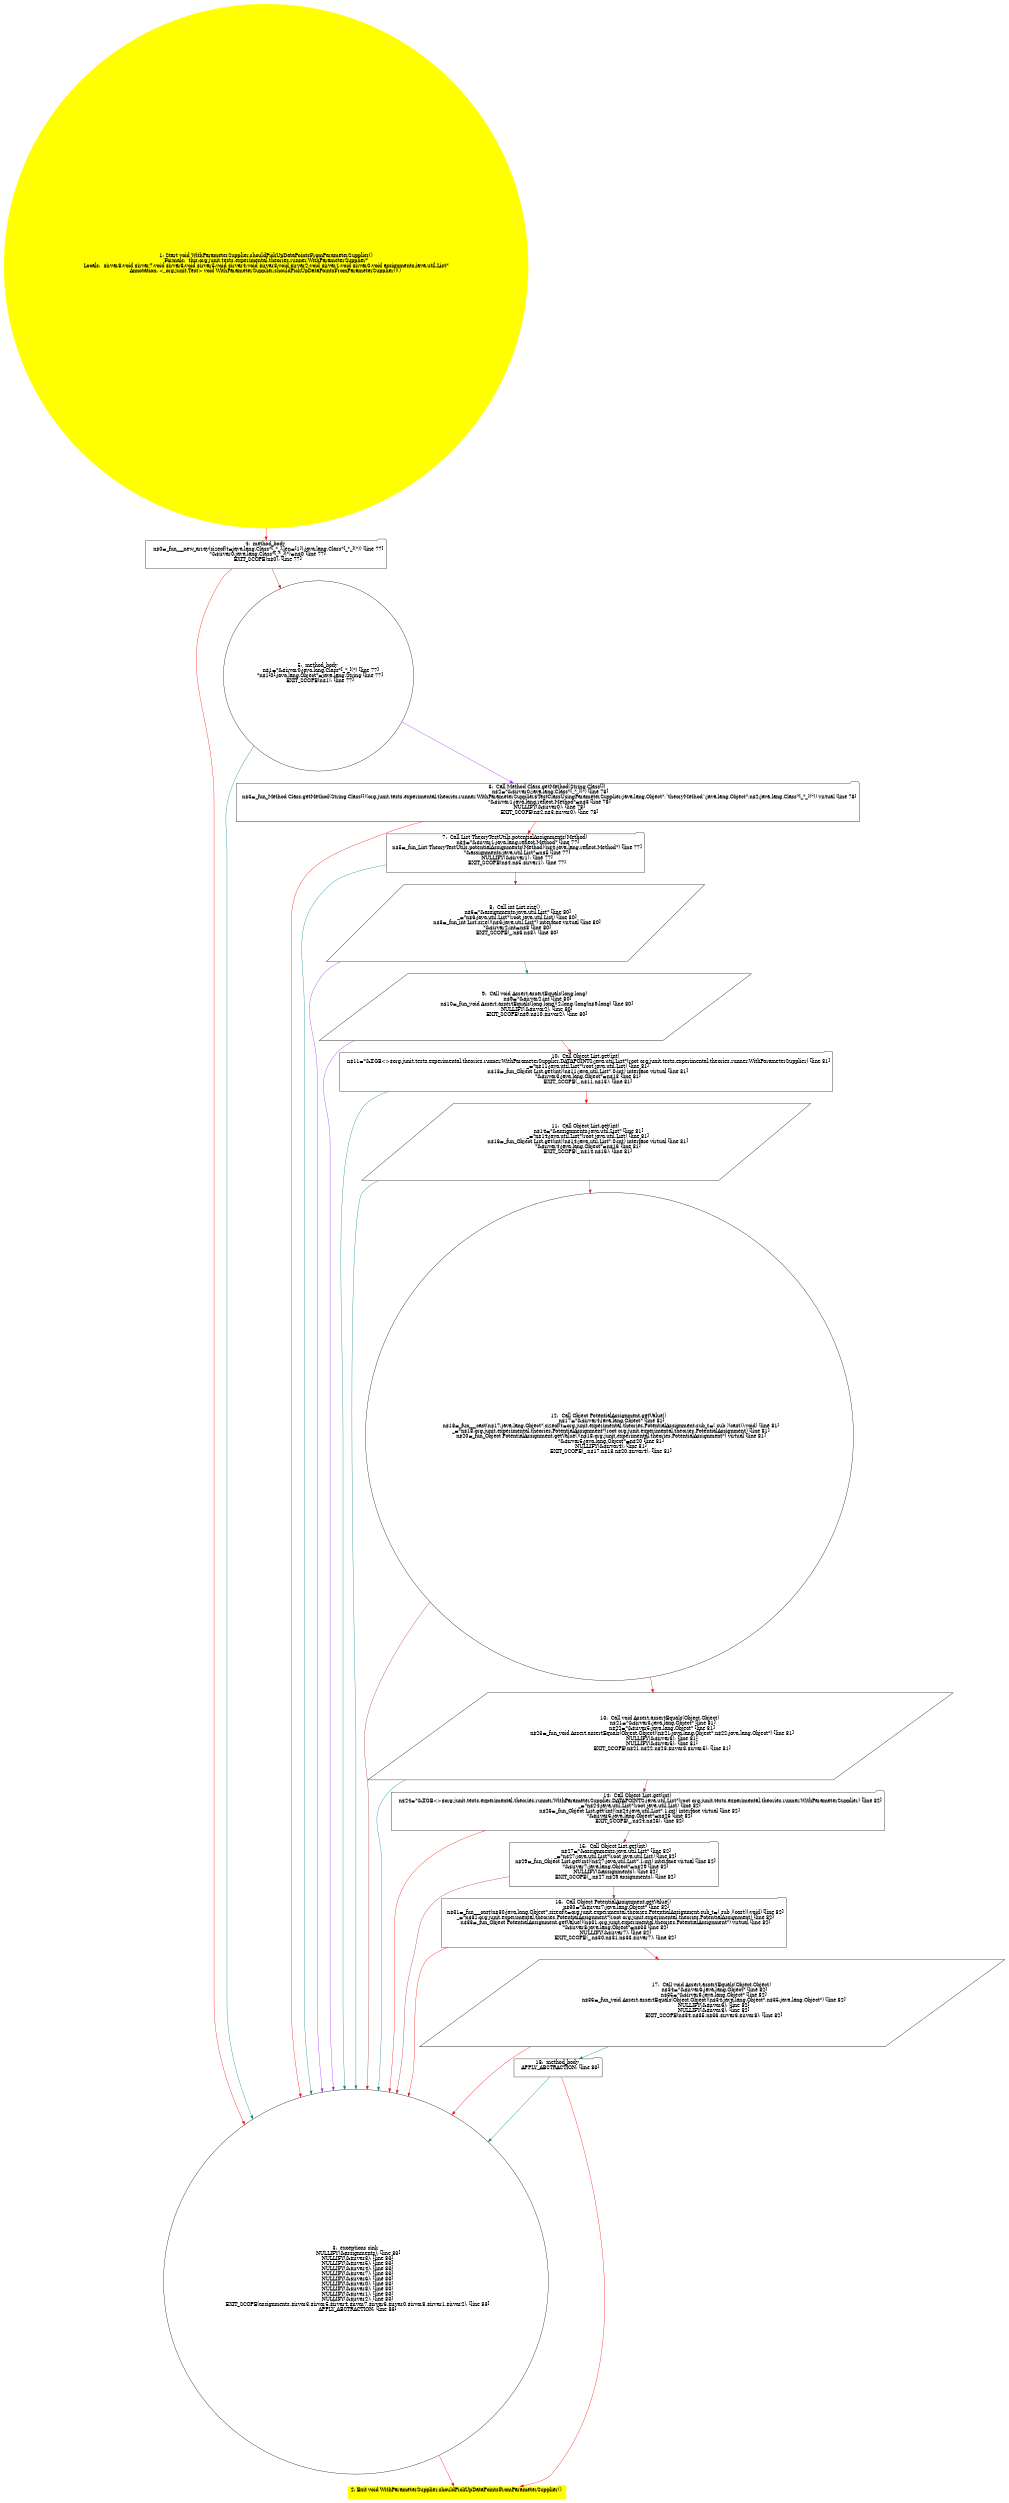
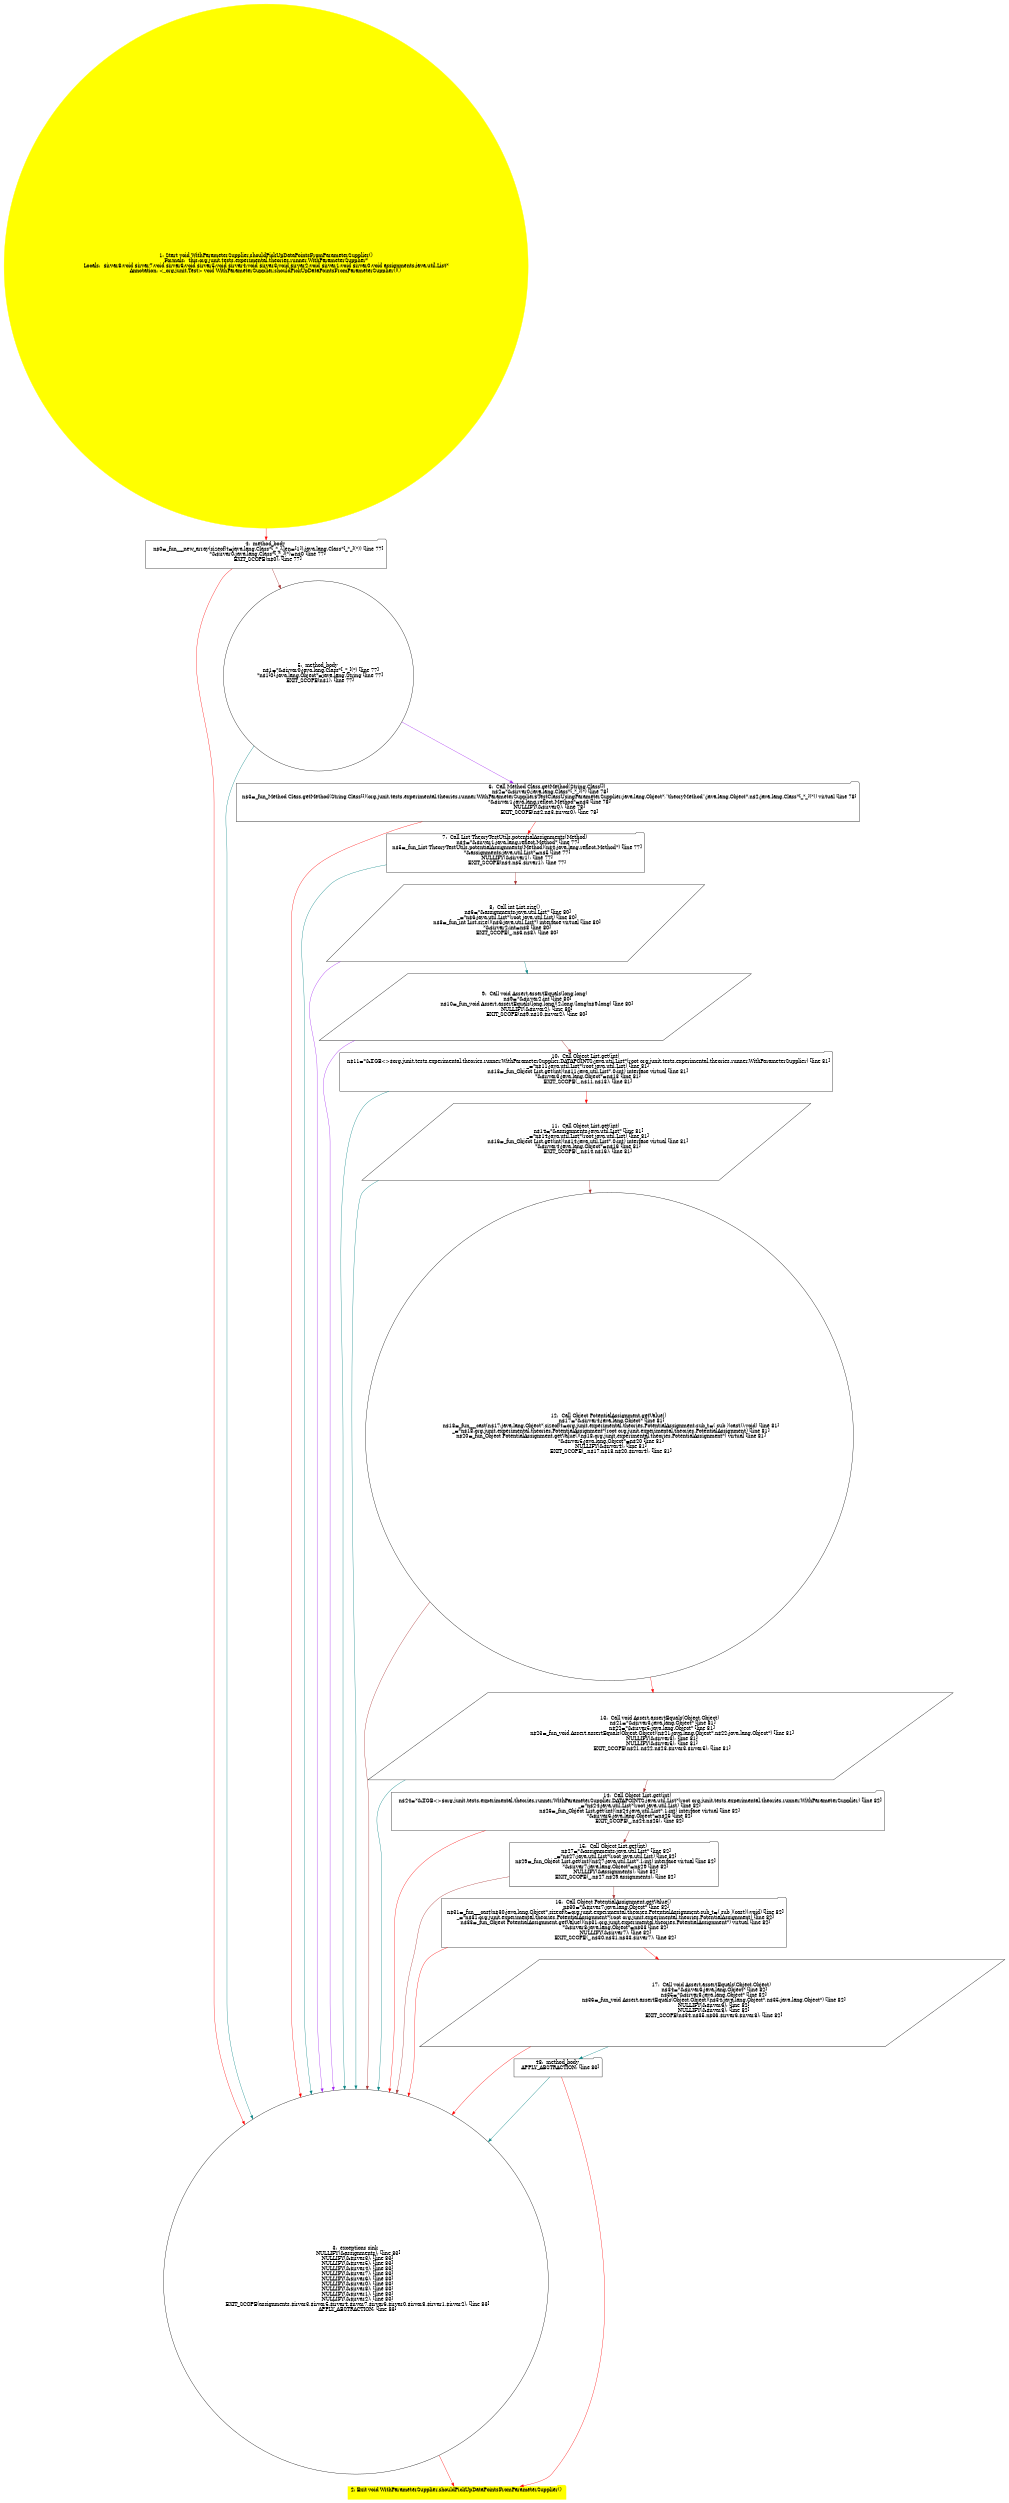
  digraph {
    node [shape=folder]
    edge [color=red]
    n1 [color=yellow label="1: Start void WithParameterSupplier.shouldPickUpDataPointsFromParameterSupplier()\nFormals:  this:org.junit.tests.experimental.theories.runner.WithParameterSupplier*\nLocals:  $irvar8:void $irvar7:void $irvar6:void $irvar5:void $irvar4:void $irvar3:void $irvar2:void $irvar1:void $irvar0:void assignments:java.util.List*\nAnnotation: <_org.junit.Test> void WithParameterSupplier.shouldPickUpDataPointsFromParameterSupplier()() \n  " style=filled shape=circle]
    n2 [label="4:  method_body \n   n$0=_fun___new_array(sizeof(t=java.lang.Class*[_*_];len=[1]):java.lang.Class*[_*_](*)) [line 77]\n  *&$irvar0:java.lang.Class*[_*_](*)=n$0 [line 77]\n  EXIT_SCOPE(n$0); [line 77]\n "]
    n3 [label="3:  exceptions sink \n   NULLIFY(&assignments); [line 83]\n  NULLIFY(&$irvar3); [line 83]\n  NULLIFY(&$irvar5); [line 83]\n  NULLIFY(&$irvar4); [line 83]\n  NULLIFY(&$irvar7); [line 83]\n  NULLIFY(&$irvar6); [line 83]\n  NULLIFY(&$irvar0); [line 83]\n  NULLIFY(&$irvar8); [line 83]\n  NULLIFY(&$irvar1); [line 83]\n  NULLIFY(&$irvar2); [line 83]\n  EXIT_SCOPE(assignments,$irvar3,$irvar5,$irvar4,$irvar7,$irvar6,$irvar0,$irvar8,$irvar1,$irvar2); [line 83]\n  APPLY_ABSTRACTION; [line 83]\n " shape=circle]
    n4 [label="5:  method_body \n   n$1=*&$irvar0:java.lang.Class*[_*_](*) [line 77]\n  *n$1[0]:java.lang.Object*=java.lang.String [line 77]\n  EXIT_SCOPE(n$1); [line 77]\n " shape=circle]
    n5 [color=yellow label="2: Exit void WithParameterSupplier.shouldPickUpDataPointsFromParameterSupplier() \n  " style=filled]
    n6 [label="6:  Call Method Class.getMethod(String,Class[]) \n   n$2=*&$irvar0:java.lang.Class*[_*_](*) [line 78]\n  n$3=_fun_Method Class.getMethod(String,Class[])(org.junit.tests.experimental.theories.runner.WithParameterSupplier$TestClassUsingParameterSupplier:java.lang.Object*,\"theoryMethod\":java.lang.Object*,n$2:java.lang.Class*[_*_](*)) virtual [line 78]\n  *&$irvar1:java.lang.reflect.Method*=n$3 [line 78]\n  NULLIFY(&$irvar0); [line 78]\n  EXIT_SCOPE(n$2,n$3,$irvar0); [line 78]\n "]
    n7 [label="7:  Call List TheoryTestUtils.potentialAssignments(Method) \n   n$4=*&$irvar1:java.lang.reflect.Method* [line 77]\n  n$5=_fun_List TheoryTestUtils.potentialAssignments(Method)(n$4:java.lang.reflect.Method*) [line 77]\n  *&assignments:java.util.List*=n$5 [line 77]\n  NULLIFY(&$irvar1); [line 77]\n  EXIT_SCOPE(n$4,n$5,$irvar1); [line 77]\n "]
    n8 [label="8:  Call int List.size() \n   n$6=*&assignments:java.util.List* [line 80]\n  _=*n$6:java.util.List*(root java.util.List) [line 80]\n  n$8=_fun_int List.size()(n$6:java.util.List*) interface virtual [line 80]\n  *&$irvar2:int=n$8 [line 80]\n  EXIT_SCOPE(_,n$6,n$8); [line 80]\n " shape=parallelogram]
    n9 [label="9:  Call void Assert.assertEquals(long,long) \n   n$9=*&$irvar2:int [line 80]\n  n$10=_fun_void Assert.assertEquals(long,long)(2:long,(long)n$9:long) [line 80]\n  NULLIFY(&$irvar2); [line 80]\n  EXIT_SCOPE(n$9,n$10,$irvar2); [line 80]\n " shape=parallelogram]
    n10 [label="10:  Call Object List.get(int) \n   n$11=*&#GB<>$org.junit.tests.experimental.theories.runner.WithParameterSupplier.DATAPOINTS:java.util.List*(root org.junit.tests.experimental.theories.runner.WithParameterSupplier) [line 81]\n  _=*n$11:java.util.List*(root java.util.List) [line 81]\n  n$13=_fun_Object List.get(int)(n$11:java.util.List*,0:int) interface virtual [line 81]\n  *&$irvar3:java.lang.Object*=n$13 [line 81]\n  EXIT_SCOPE(_,n$11,n$13); [line 81]\n "]
    n11 [label="11:  Call Object List.get(int) \n   n$14=*&assignments:java.util.List* [line 81]\n  _=*n$14:java.util.List*(root java.util.List) [line 81]\n  n$16=_fun_Object List.get(int)(n$14:java.util.List*,0:int) interface virtual [line 81]\n  *&$irvar4:java.lang.Object*=n$16 [line 81]\n  EXIT_SCOPE(_,n$14,n$16); [line 81]\n " shape=parallelogram]
    n12 [label="12:  Call Object PotentialAssignment.getValue() \n   n$17=*&$irvar4:java.lang.Object* [line 81]\n  n$18=_fun___cast(n$17:java.lang.Object*,sizeof(t=org.junit.experimental.theories.PotentialAssignment;sub_t=( sub )(cast)):void) [line 81]\n  _=*n$18:org.junit.experimental.theories.PotentialAssignment*(root org.junit.experimental.theories.PotentialAssignment) [line 81]\n  n$20=_fun_Object PotentialAssignment.getValue()(n$18:org.junit.experimental.theories.PotentialAssignment*) virtual [line 81]\n  *&$irvar5:java.lang.Object*=n$20 [line 81]\n  NULLIFY(&$irvar4); [line 81]\n  EXIT_SCOPE(_,n$17,n$18,n$20,$irvar4); [line 81]\n " shape=circle]
    n13 [label="13:  Call void Assert.assertEquals(Object,Object) \n   n$21=*&$irvar3:java.lang.Object* [line 81]\n  n$22=*&$irvar5:java.lang.Object* [line 81]\n  n$23=_fun_void Assert.assertEquals(Object,Object)(n$21:java.lang.Object*,n$22:java.lang.Object*) [line 81]\n  NULLIFY(&$irvar3); [line 81]\n  NULLIFY(&$irvar5); [line 81]\n  EXIT_SCOPE(n$21,n$22,n$23,$irvar3,$irvar5); [line 81]\n " shape=parallelogram]
    n14 [label="14:  Call Object List.get(int) \n   n$24=*&#GB<>$org.junit.tests.experimental.theories.runner.WithParameterSupplier.DATAPOINTS:java.util.List*(root org.junit.tests.experimental.theories.runner.WithParameterSupplier) [line 82]\n  _=*n$24:java.util.List*(root java.util.List) [line 82]\n  n$26=_fun_Object List.get(int)(n$24:java.util.List*,1:int) interface virtual [line 82]\n  *&$irvar6:java.lang.Object*=n$26 [line 82]\n  EXIT_SCOPE(_,n$24,n$26); [line 82]\n "]
    n15 [label="15:  Call Object List.get(int) \n   n$27=*&assignments:java.util.List* [line 82]\n  _=*n$27:java.util.List*(root java.util.List) [line 82]\n  n$29=_fun_Object List.get(int)(n$27:java.util.List*,1:int) interface virtual [line 82]\n  *&$irvar7:java.lang.Object*=n$29 [line 82]\n  NULLIFY(&assignments); [line 82]\n  EXIT_SCOPE(_,n$27,n$29,assignments); [line 82]\n "]
    n16 [label="16:  Call Object PotentialAssignment.getValue() \n   n$30=*&$irvar7:java.lang.Object* [line 82]\n  n$31=_fun___cast(n$30:java.lang.Object*,sizeof(t=org.junit.experimental.theories.PotentialAssignment;sub_t=( sub )(cast)):void) [line 82]\n  _=*n$31:org.junit.experimental.theories.PotentialAssignment*(root org.junit.experimental.theories.PotentialAssignment) [line 82]\n  n$33=_fun_Object PotentialAssignment.getValue()(n$31:org.junit.experimental.theories.PotentialAssignment*) virtual [line 82]\n  *&$irvar8:java.lang.Object*=n$33 [line 82]\n  NULLIFY(&$irvar7); [line 82]\n  EXIT_SCOPE(_,n$30,n$31,n$33,$irvar7); [line 82]\n "]
    n17 [label="17:  Call void Assert.assertEquals(Object,Object) \n   n$34=*&$irvar6:java.lang.Object* [line 82]\n  n$35=*&$irvar8:java.lang.Object* [line 82]\n  n$36=_fun_void Assert.assertEquals(Object,Object)(n$34:java.lang.Object*,n$35:java.lang.Object*) [line 82]\n  NULLIFY(&$irvar6); [line 82]\n  NULLIFY(&$irvar8); [line 82]\n  EXIT_SCOPE(n$34,n$35,n$36,$irvar6,$irvar8); [line 82]\n " shape=parallelogram]
-   n18 [label="18:  method_body \n   APPLY_ABSTRACTION; [line 83]\n "]
+   n18 [label="48:  method_body \n   APPLY_ABSTRACTION; [line 83]\n "]
    n1 -> n2
    n2 -> n3
    n2 -> n4 [color=brown]
    n3 -> n5
    n4 -> n3 [color=teal]
    n4 -> n6 [color=purple]
    n6 -> n3
    n6 -> n7
    n7 -> n3 [color=teal]
    n7 -> n8 [color=brown]
    n8 -> n3 [color=purple]
    n8 -> n9 [color=teal]
    n9 -> n3 [color=purple]
    n9 -> n10 [color=brown]
    n10 -> n3 [color=teal]
    n10 -> n11
    n11 -> n3 [color=teal]
    n11 -> n12 [color=brown]
    n12 -> n3 [color=brown]
    n12 -> n13
    n13 -> n3 [color=teal]
    n13 -> n14 [color=brown]
    n14 -> n3
    n14 -> n15 [color=brown]
    n15 -> n3 [color=brown]
    n15 -> n16 [color=brown]
    n16 -> n3
    n16 -> n17
    n17 -> n3
    n17 -> n18 [color=teal]
    n18 -> n3 [color=teal]
    n18 -> n5
  }
